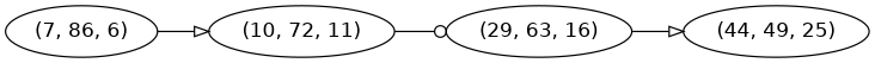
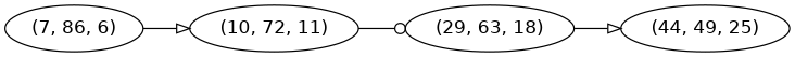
  digraph {
    fontname="DejaVu Sans"
    rankdir=LR
    node [fontname="DejaVu Sans"]
    edge [arrowhead=onormal fontname="DejaVu Sans"]
    n1 [label="(10, 72, 11)"]
    "(7, 86, 6)"
-   "(29, 63, 16)"
+   "(29, 63, 16)" [label="(29, 63, 18)"]
    "(44, 49, 25)"
    n1 -> "(29, 63, 16)" [arrowhead=odot]
    "(7, 86, 6)" -> n1
    "(29, 63, 16)" -> "(44, 49, 25)"
  }
